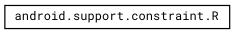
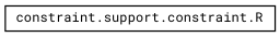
  digraph {
    rankdir=LR
    fontname="Roboto Mono"
-   n1 [color=black fillcolor=white fontname="Roboto Mono" fontsize=10 height=0.2 label="android.support.constraint.R" shape=record style=filled width=0.4]
+   n1 [color=black fillcolor=white fontname="Roboto Mono" fontsize=10 height=0.2 label="constraint.support.constraint.R" shape=record style=filled width=0.4]
  }
